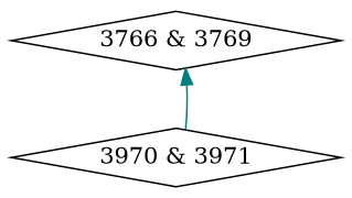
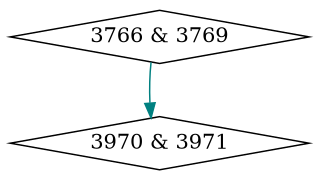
  digraph {
    node [shape=diamond]
    n1 [label="3766 & 3769"]
    n2 [label="3970 & 3971"]
-   n2 -> n1 [color=teal]
+   n1 -> n2 [color=teal]
  }
